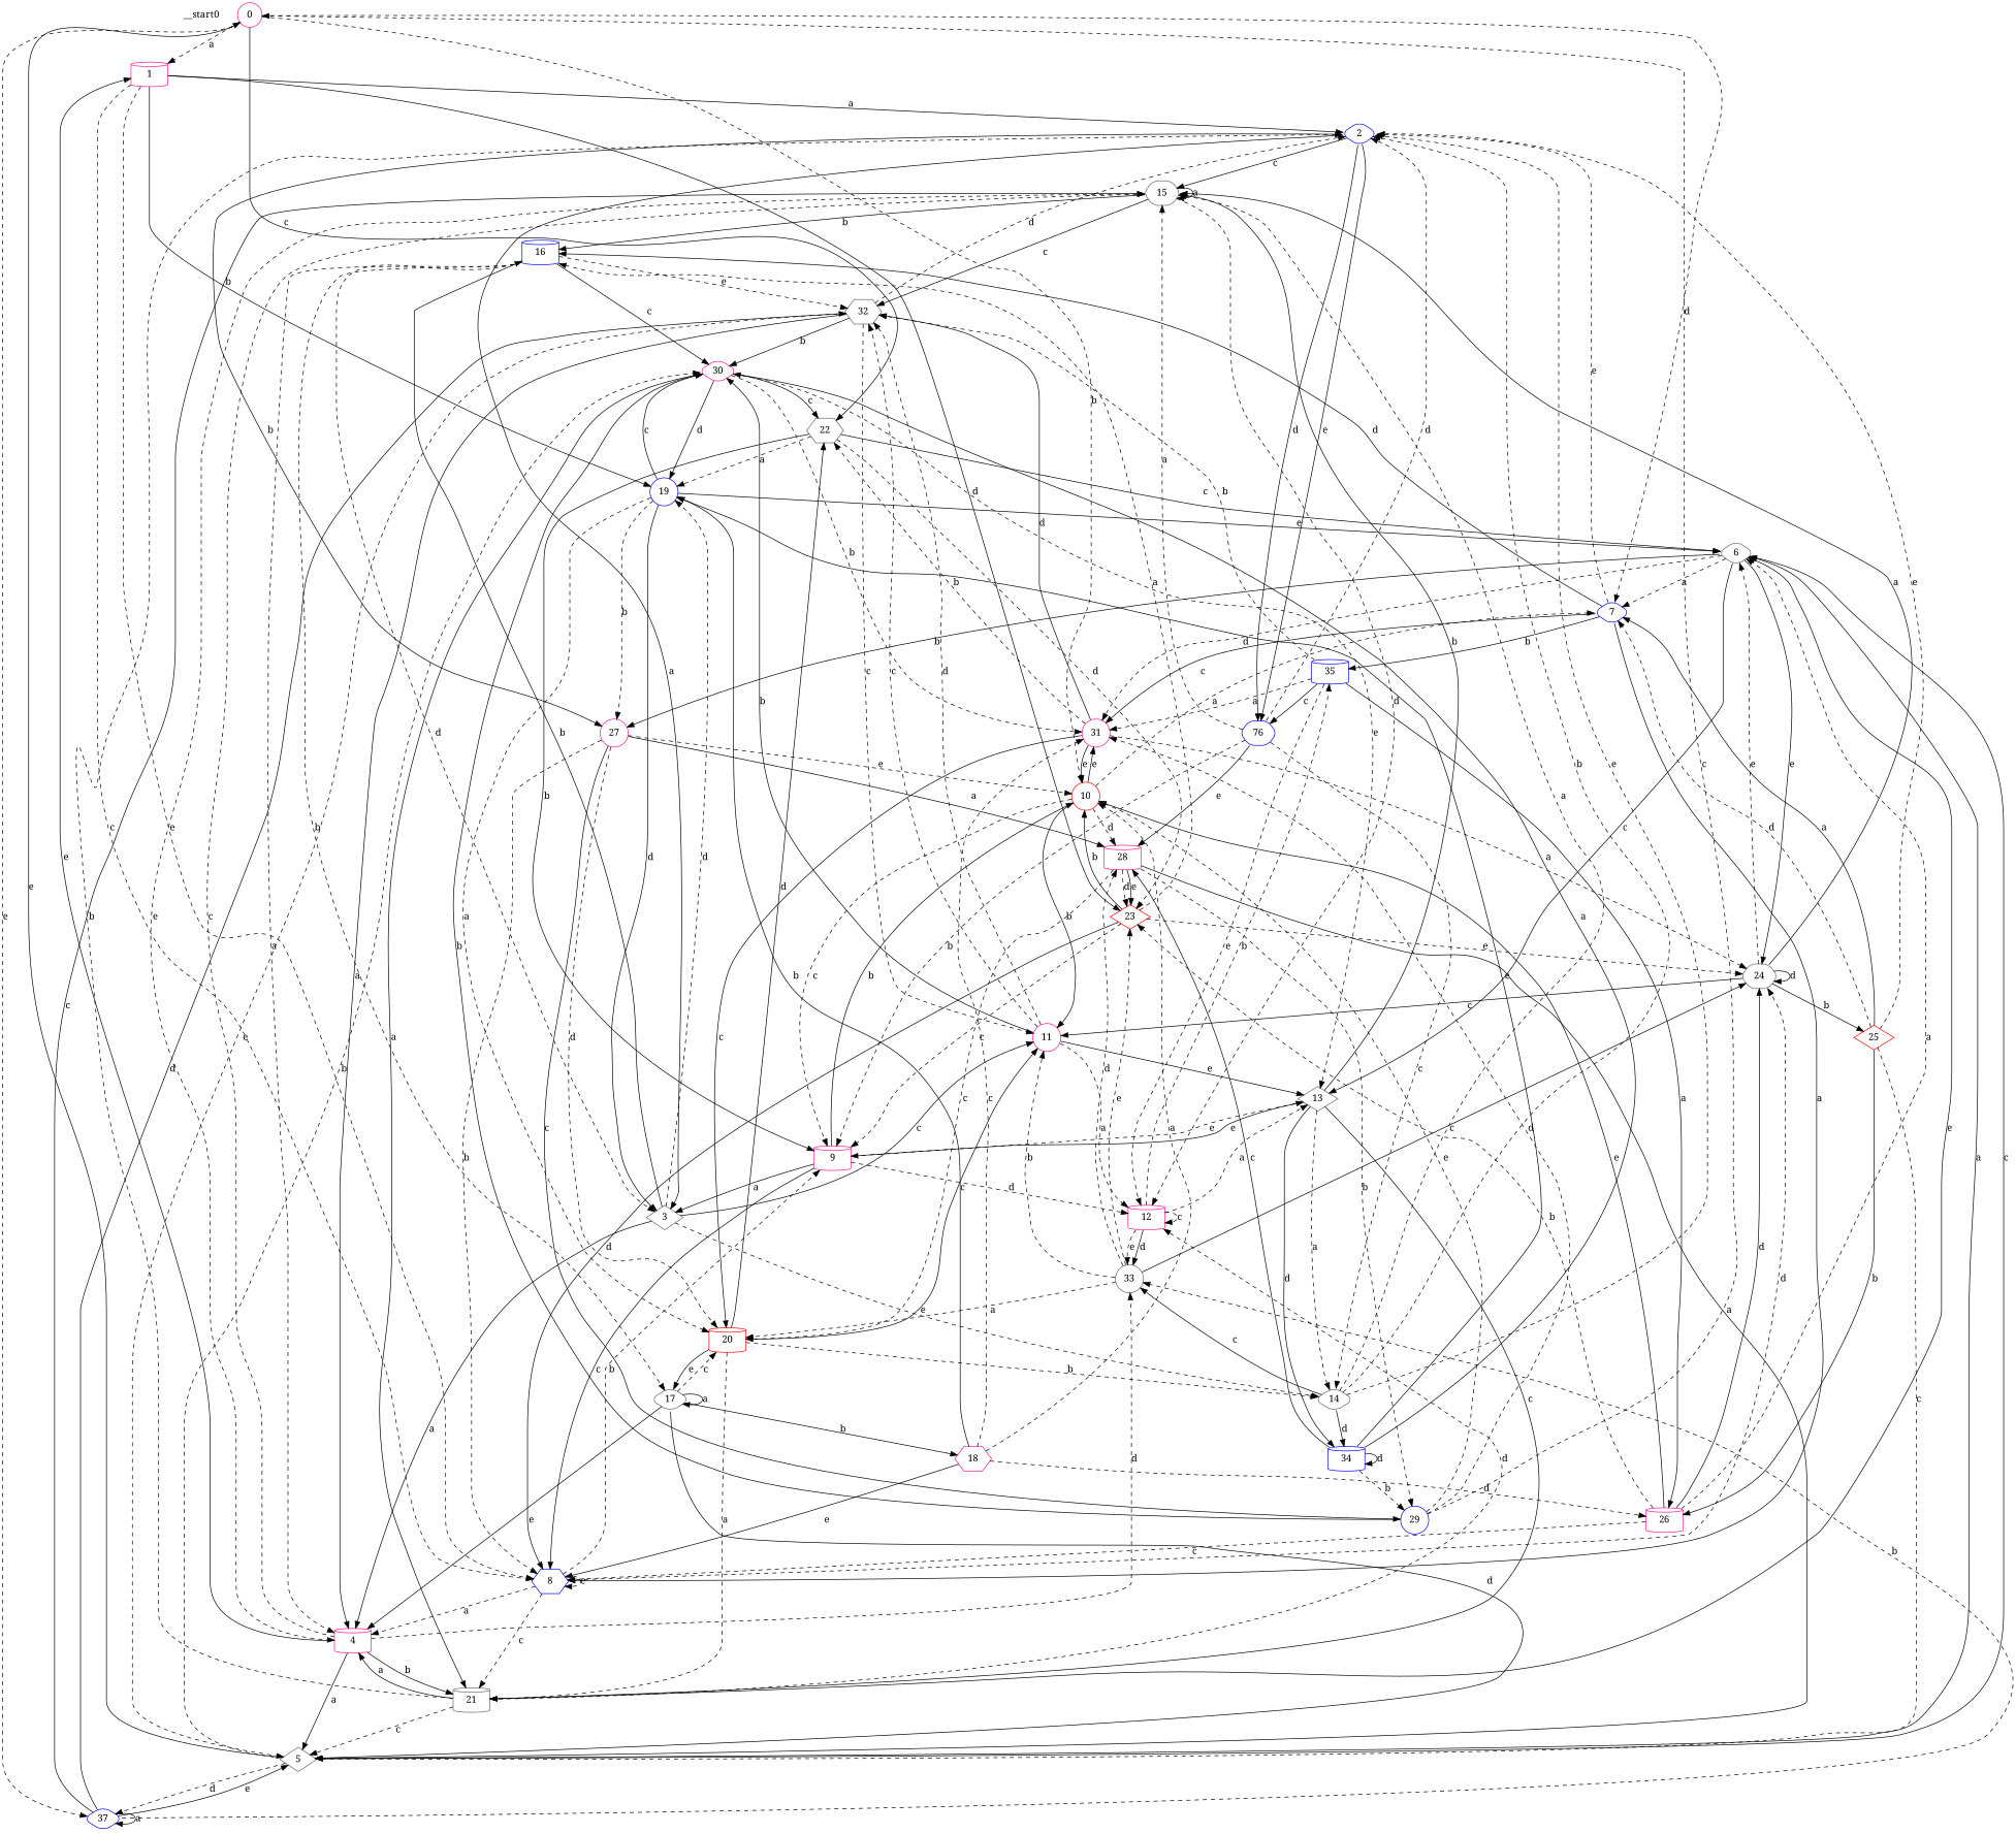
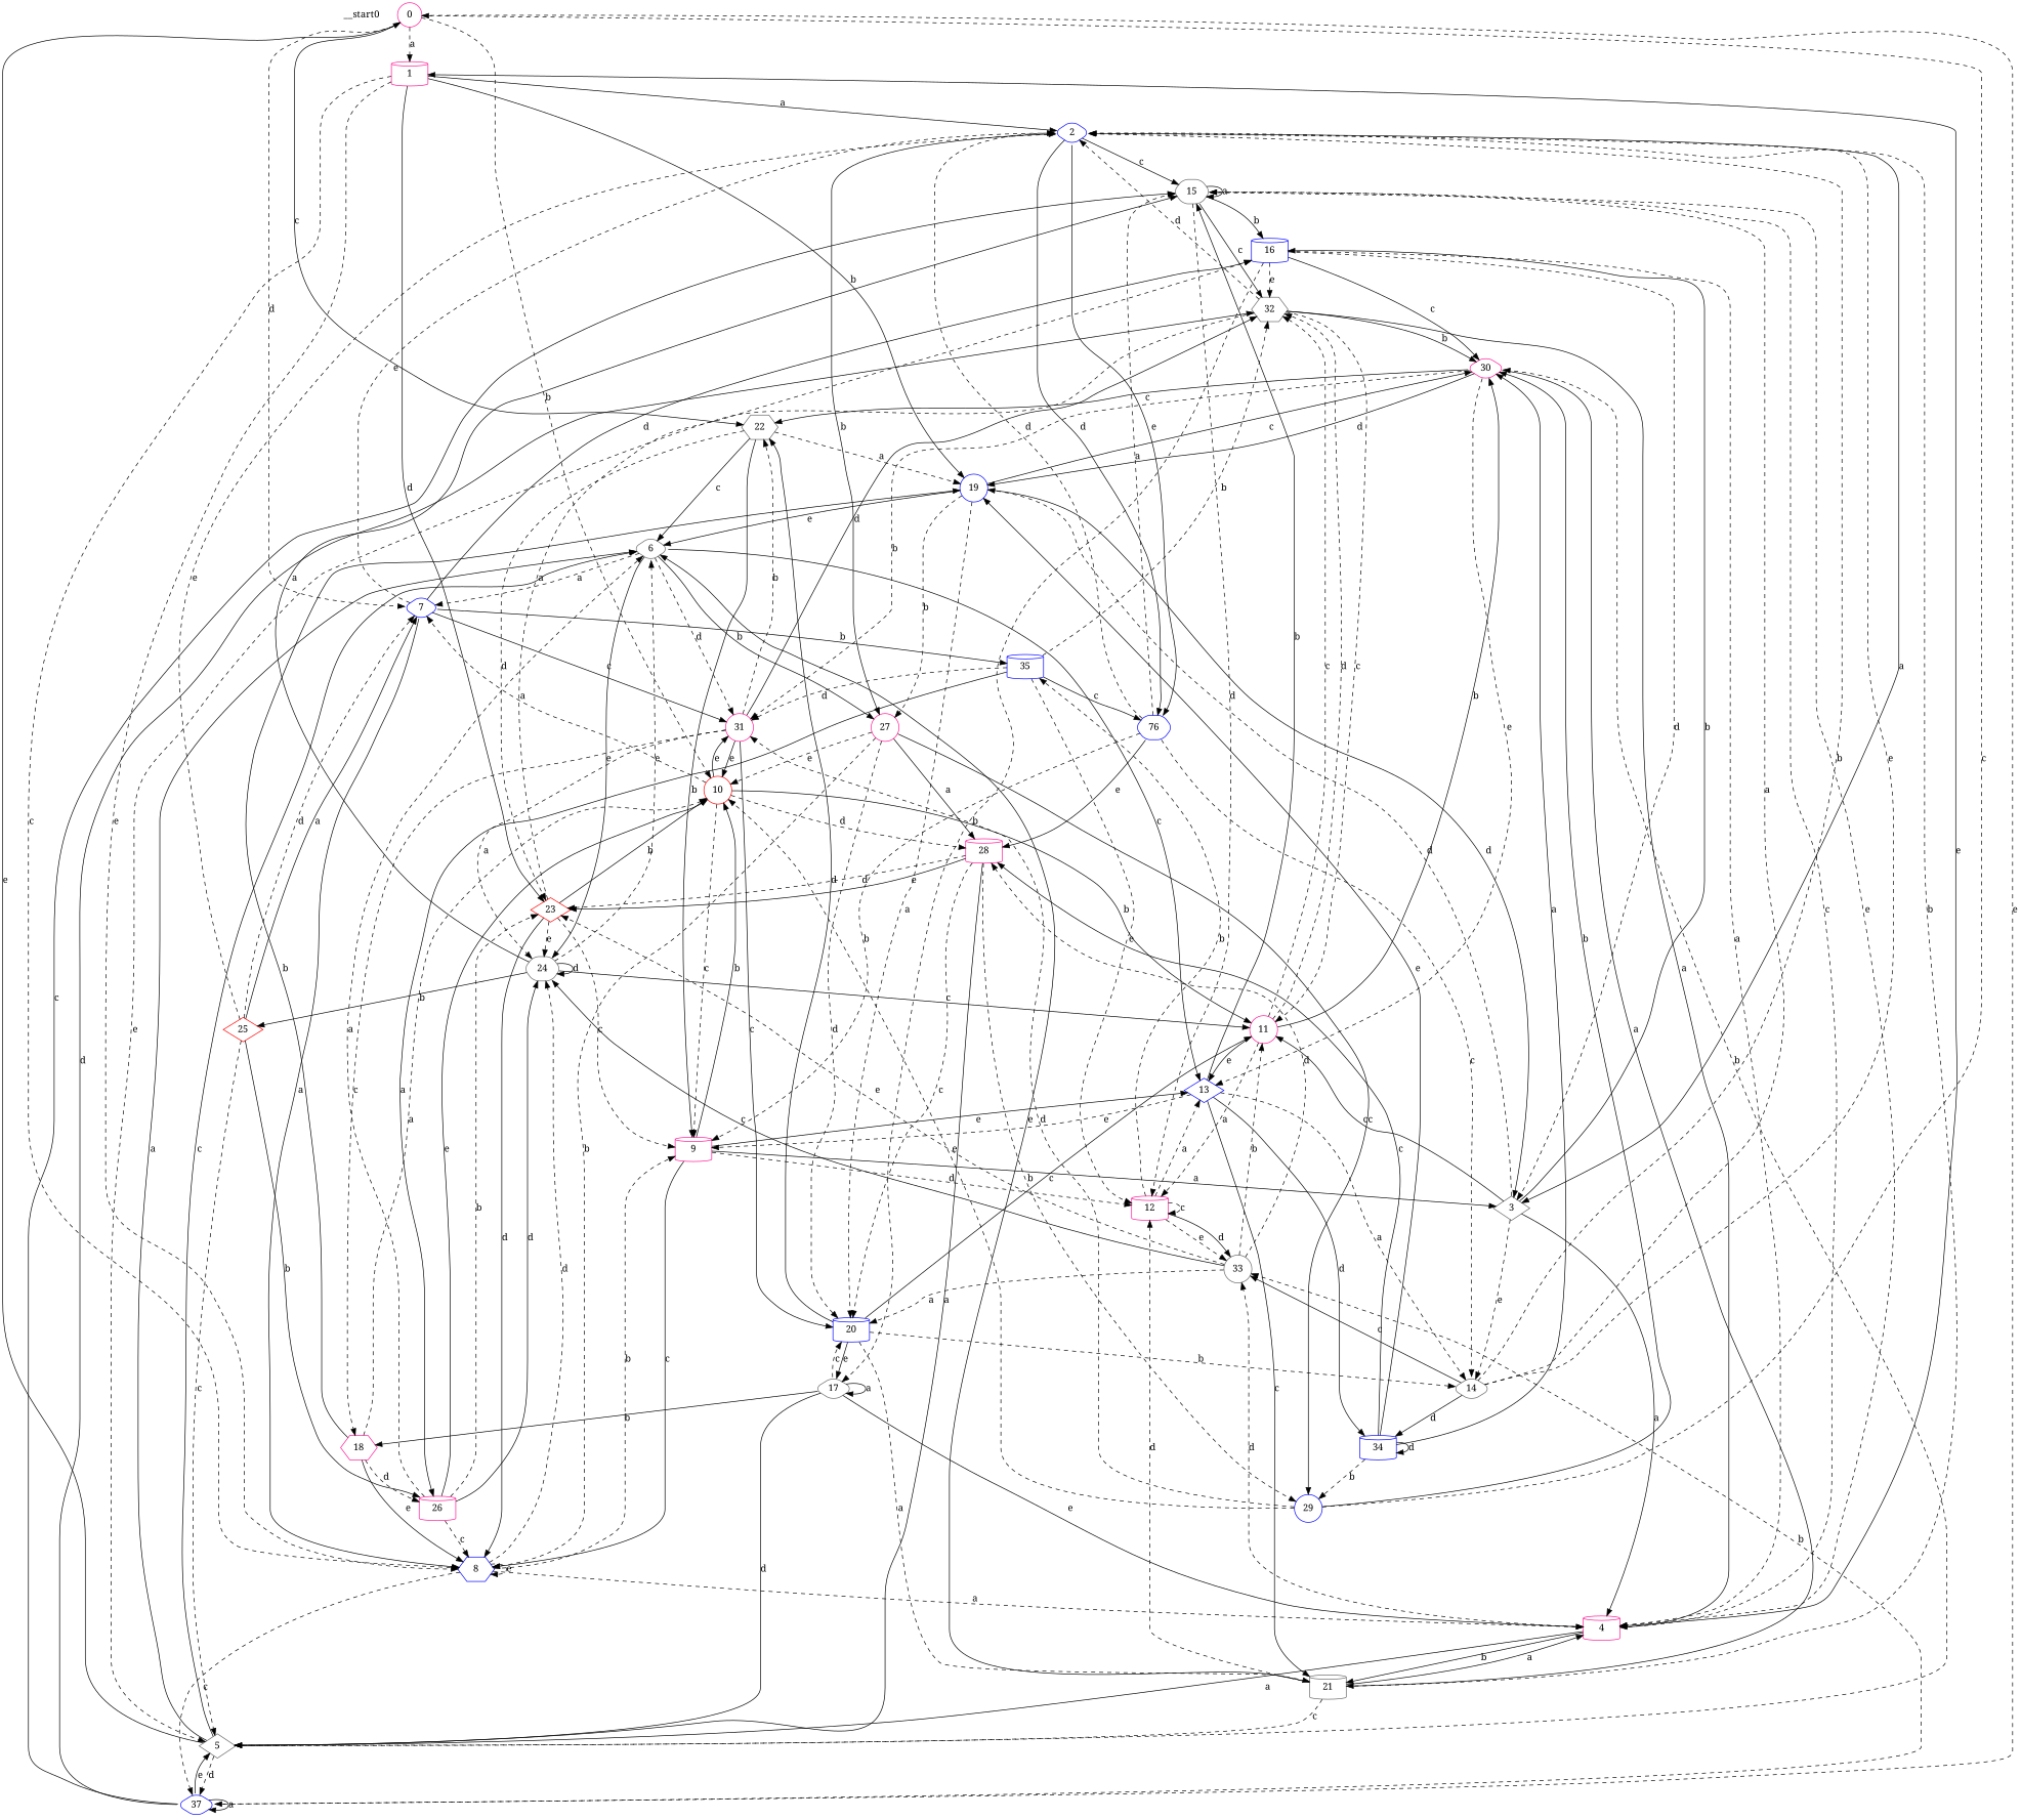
  digraph {
    fontname="Noto Serif"
    rankdir=TB
    node [color=deeppink fontname="Noto Serif" shape=diamond fillcolor=white style=filled]
    edge [fontname="Noto Serif" style=dashed]
    __start0 [color=blue shape=none fillcolor="" style=""]
    n2 [label=0 shape=circle]
    n3 [label=1 shape=cylinder]
    n4 [color=blue label=7 style="rounded,filled"]
    n5 [color=red label=10 shape=circle]
    n6 [color=gray40 label=22 shape=hexagon]
    n7 [color=blue label=37 style="rounded,filled"]
    n8 [color=blue label=2 style="rounded,filled"]
    n9 [color=blue label=8 shape=hexagon]
    n10 [color=blue label=19 shape=circle]
    n11 [color=red label=23]
    n12 [color=blue label=16 shape=cylinder]
    n13 [label=31 shape=circle style="rounded,filled"]
    n14 [color=blue label=35 shape=cylinder style="rounded,filled"]
    n15 [label=11 shape=circle]
    n16 [label=9 shape=cylinder]
    n17 [label=28 shape=cylinder style="rounded,filled"]
    n18 [color=gray40 label=6 style="rounded,filled"]
    n19 [color=gray40 label=15 shape=hexagon style="rounded,filled"]
    n20 [color=gray40 label=5]
    n21 [color=gray40 label=33 shape=circle]
    n22 [color=gray40 label=32 shape=hexagon]
    n23 [color=gray40 label=3]
    n24 [label=27 shape=circle style="rounded,filled"]
    n25 [color=blue label=76 shape=hexagon style="rounded,filled"]
    n26 [label=4 shape=cylinder]
    n27 [color=gray40 label=24 shape=hexagon style="rounded,filled"]
    n28 [label=30 style="rounded,filled"]
-   n29 [color=red label=20 shape=cylinder style="rounded,filled"]
+   n29 [color=blue label=20 shape=cylinder style="rounded,filled"]
    n30 [color=gray40 label=14 style="rounded,filled"]
    n31 [label=12 shape=cylinder style="rounded,filled"]
    n32 [color=blue label=29 shape=circle]
    n33 [color=gray40 label=21 shape=cylinder]
-   n34 [color=gray40 label=13]
+   n34 [color=blue label=13]
    n35 [color=blue label=34 shape=cylinder]
    n36 [color=gray40 label=17 style="rounded,filled"]
    n37 [color=red label=25]
    n38 [label=26 shape=cylinder style="rounded,filled"]
    n39 [label=18 shape=hexagon]
    n2 -> n3 [label=a]
    n2 -> n4 [label=d]
    n2 -> n5 [label=b]
    n2 -> n6 [label=c style=solid]
    n2 -> n7 [label=e]
    n3 -> n8 [label=a style=solid]
    n3 -> n9 [label=c]
    n3 -> n9 [label=e]
    n3 -> n10 [label=b style=solid]
    n3 -> n11 [label=d style=solid]
    n4 -> n8 [label=e]
    n4 -> n9 [label=a style=solid]
    n4 -> n12 [label=d style=solid]
    n4 -> n13 [label=c style=solid]
    n4 -> n14 [label=b style=solid]
    n5 -> n4 [label=a]
    n5 -> n13 [label=e style=solid]
    n5 -> n15 [label=b style=solid]
    n5 -> n16 [label=c]
    n5 -> n17 [label=d]
    n6 -> n10 [label=a]
    n6 -> n11 [label=d]
    n6 -> n16 [label=b style=solid]
    n6 -> n18 [label=c style=solid]
    n7 -> n7 [label=a style=solid]
    n7 -> n19 [label=c style=solid]
    n7 -> n20 [label=e style=solid]
    n7 -> n21 [label=b]
    n7 -> n22 [label=d style=solid]
    n8 -> n19 [label=c style=solid]
    n8 -> n23 [label=a style=solid]
    n8 -> n24 [label=b style=solid]
    n8 -> n25 [label=d style=solid]
    n8 -> n25 [label=e style=solid]
-   n9 -> n33 [label=c]
+   n9 -> n7 [label=c]
    n9 -> n9 [label=e]
    n9 -> n16 [label=b]
    n9 -> n26 [label=a]
    n9 -> n27 [label=d]
    n10 -> n18 [label=e style=solid]
    n10 -> n23 [label=d style=solid]
    n10 -> n24 [label=b]
    n10 -> n28 [label=c style=solid]
    n10 -> n29 [label=a]
    n11 -> n5 [label=b style=solid]
    n11 -> n9 [label=d style=solid]
    n11 -> n12 [label=a]
    n11 -> n16 [label=c]
    n11 -> n27 [label=e]
    n12 -> n22 [label=e]
    n12 -> n23 [label=d]
    n12 -> n26 [label=a]
    n12 -> n28 [label=c style=solid]
    n12 -> n36 [label=b]
    n13 -> n5 [label=e style=solid]
    n13 -> n6 [label=b]
    n13 -> n22 [label=d style=solid]
    n13 -> n27 [label=a]
    n13 -> n29 [label=c style=solid]
-   n14 -> n13 [label=a]
+   n14 -> n13 [label=d]
    n14 -> n22 [label=b]
    n14 -> n25 [label=c style=solid]
    n14 -> n31 [label=e]
    n14 -> n38 [label=a style=solid]
    n15 -> n22 [label=c]
    n15 -> n22 [label=d]
    n15 -> n28 [label=b style=solid]
    n15 -> n31 [label=a]
    n15 -> n34 [label=e style=solid]
    n16 -> n5 [label=b style=solid]
    n16 -> n9 [label=c style=solid]
    n16 -> n23 [label=a style=solid]
    n16 -> n31 [label=d]
    n16 -> n34 [label=e style=solid]
    n17 -> n11 [label=d]
    n17 -> n11 [label=e style=solid]
    n17 -> n20 [label=a style=solid]
    n17 -> n29 [label=c]
    n17 -> n32 [label=b]
    n18 -> n4 [label=a]
    n18 -> n13 [label=d]
    n18 -> n24 [label=b style=solid]
    n18 -> n27 [label=e style=solid]
    n18 -> n34 [label=c style=solid]
    n19 -> n12 [label=b style=solid]
    n19 -> n19 [label=a style=solid]
    n19 -> n22 [label=c style=solid]
    n19 -> n26 [label=e]
    n19 -> n31 [label=d]
    n20 -> n2 [label=e style=solid]
    n20 -> n7 [label=d]
    n20 -> n18 [label=a style=solid]
    n20 -> n18 [label=c style=solid]
    n20 -> n28 [label=b]
    n21 -> n11 [label=e]
    n21 -> n15 [label=b]
    n21 -> n17 [label=d]
    n21 -> n27 [label=c style=solid]
    n21 -> n29 [label=a]
    n22 -> n8 [label=d]
    n22 -> n15 [label=c]
    n22 -> n20 [label=e]
    n22 -> n26 [label=a style=solid]
    n22 -> n28 [label=b style=solid]
    n23 -> n10 [label=d]
    n23 -> n12 [label=b style=solid]
    n23 -> n15 [label=c style=solid]
    n23 -> n26 [label=a style=solid]
    n23 -> n30 [label=e]
    n24 -> n5 [label=e]
    n24 -> n9 [label=b]
    n24 -> n17 [label=a style=solid]
    n24 -> n29 [label=d]
    n24 -> n32 [label=c style=solid]
    n25 -> n8 [label=d]
    n25 -> n16 [label=b]
    n25 -> n17 [label=e style=solid]
    n25 -> n19 [label=a]
    n25 -> n30 [label=c]
    n26 -> n3 [label=e style=solid]
    n26 -> n19 [label=c]
    n26 -> n20 [label=a style=solid]
    n26 -> n21 [label=d]
    n26 -> n33 [label=b style=solid]
    n27 -> n15 [label=c style=solid]
    n27 -> n18 [label=e]
    n27 -> n19 [label=a style=solid]
    n27 -> n27 [label=d style=solid]
    n27 -> n37 [label=b style=solid]
    n28 -> n6 [label=c style=solid]
    n28 -> n10 [label=d style=solid]
    n28 -> n13 [label=b]
    n28 -> n33 [label=a style=solid]
    n28 -> n34 [label=e]
    n29 -> n6 [label=d style=solid]
    n29 -> n15 [label=c style=solid]
    n29 -> n30 [label=b]
    n29 -> n33 [label=a]
    n29 -> n36 [label=e style=solid]
    n30 -> n8 [label=b]
    n30 -> n8 [label=e]
    n30 -> n19 [label=a]
    n30 -> n21 [label=c style=solid]
    n30 -> n35 [label=d style=solid]
    n31 -> n14 [label=b]
    n31 -> n21 [label=d style=solid]
    n31 -> n21 [label=e]
    n31 -> n31 [label=c]
    n31 -> n34 [label=a]
    n32 -> n2 [label=c]
    n32 -> n5 [label=e]
    n32 -> n13 [label=d]
    n32 -> n28 [label=b style=solid]
    n33 -> n8 [label=b]
    n33 -> n18 [label=e style=solid]
    n33 -> n20 [label=c]
    n33 -> n26 [label=a style=solid]
    n33 -> n31 [label=d]
    n34 -> n16 [label=e]
    n34 -> n19 [label=b style=solid]
    n34 -> n30 [label=a]
    n34 -> n33 [label=c style=solid]
    n34 -> n35 [label=d style=solid]
    n35 -> n10 [label=e style=solid]
    n35 -> n17 [label=c style=solid]
    n35 -> n28 [label=a style=solid]
    n35 -> n32 [label=b]
    n35 -> n35 [label=d style=solid]
    n36 -> n20 [label=d style=solid]
    n36 -> n26 [label=e style=solid]
    n36 -> n29 [label=c]
    n36 -> n36 [label=a style=solid]
    n36 -> n39 [label=b style=solid]
    n37 -> n4 [label=a style=solid]
    n37 -> n4 [label=d]
    n37 -> n8 [label=e]
    n37 -> n20 [label=c]
    n37 -> n38 [label=b style=solid]
    n38 -> n5 [label=e style=solid]
    n38 -> n9 [label=c]
    n38 -> n11 [label=b]
    n38 -> n18 [label=a]
    n38 -> n27 [label=d style=solid]
    n39 -> n5 [label=a]
    n39 -> n9 [label=e style=solid]
    n39 -> n10 [label=b style=solid]
-   n39 -> n13 [label=c]
+   n13 -> n39 [label=c]
    n39 -> n38 [label=d]
  }
